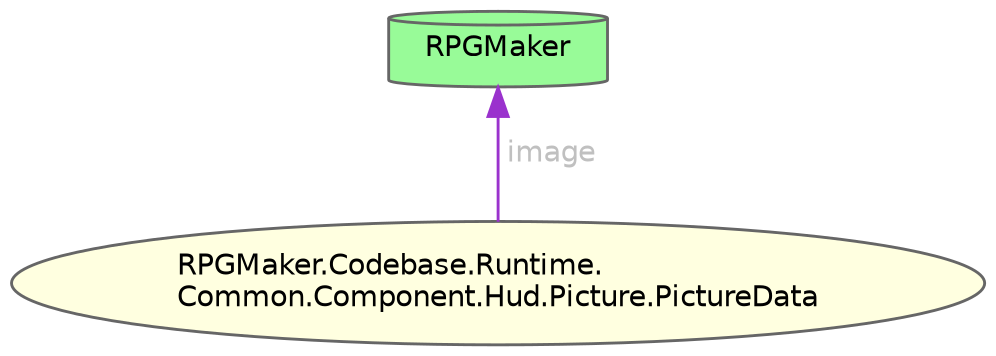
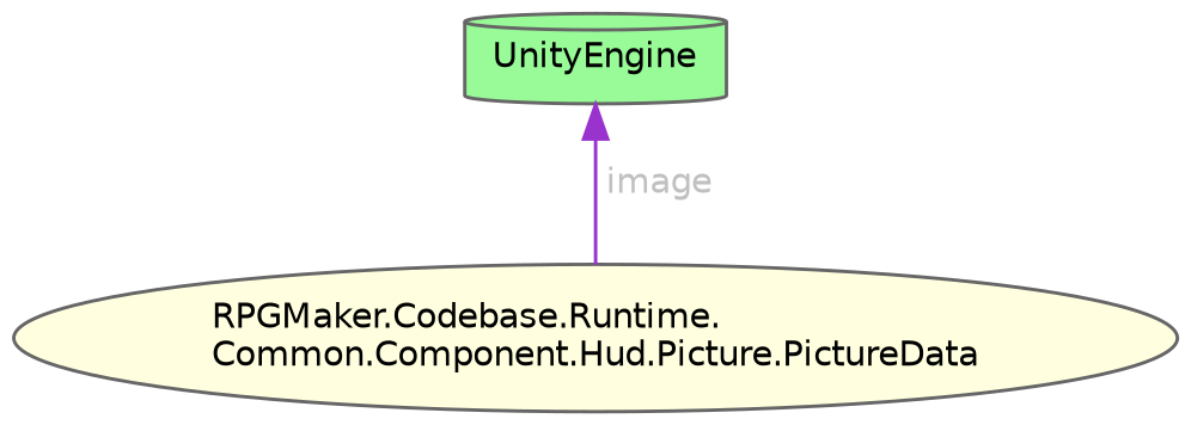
  digraph {
    node [color=gray40 fontname=Helvetica fontsize=10 style=filled]
    n1 [fillcolor=lightyellow fontcolor=black height=0.2 label="RPGMaker.Codebase.Runtime.\lCommon.Component.Hud.Picture.PictureData" shape=ellipse width=0.4]
-   n2 [fillcolor=palegreen height=0.2 label=RPGMaker shape=cylinder width=0.4]
+   n2 [fillcolor=palegreen height=0.2 label=UnityEngine shape=cylinder width=0.4]
    n2 -> n1 [color=darkorchid3 dir=back fontcolor=grey fontname=Helvetica fontsize=10 label=" image" labelfontname=Helvetica labelfontsize=10 style=solid]
  }
